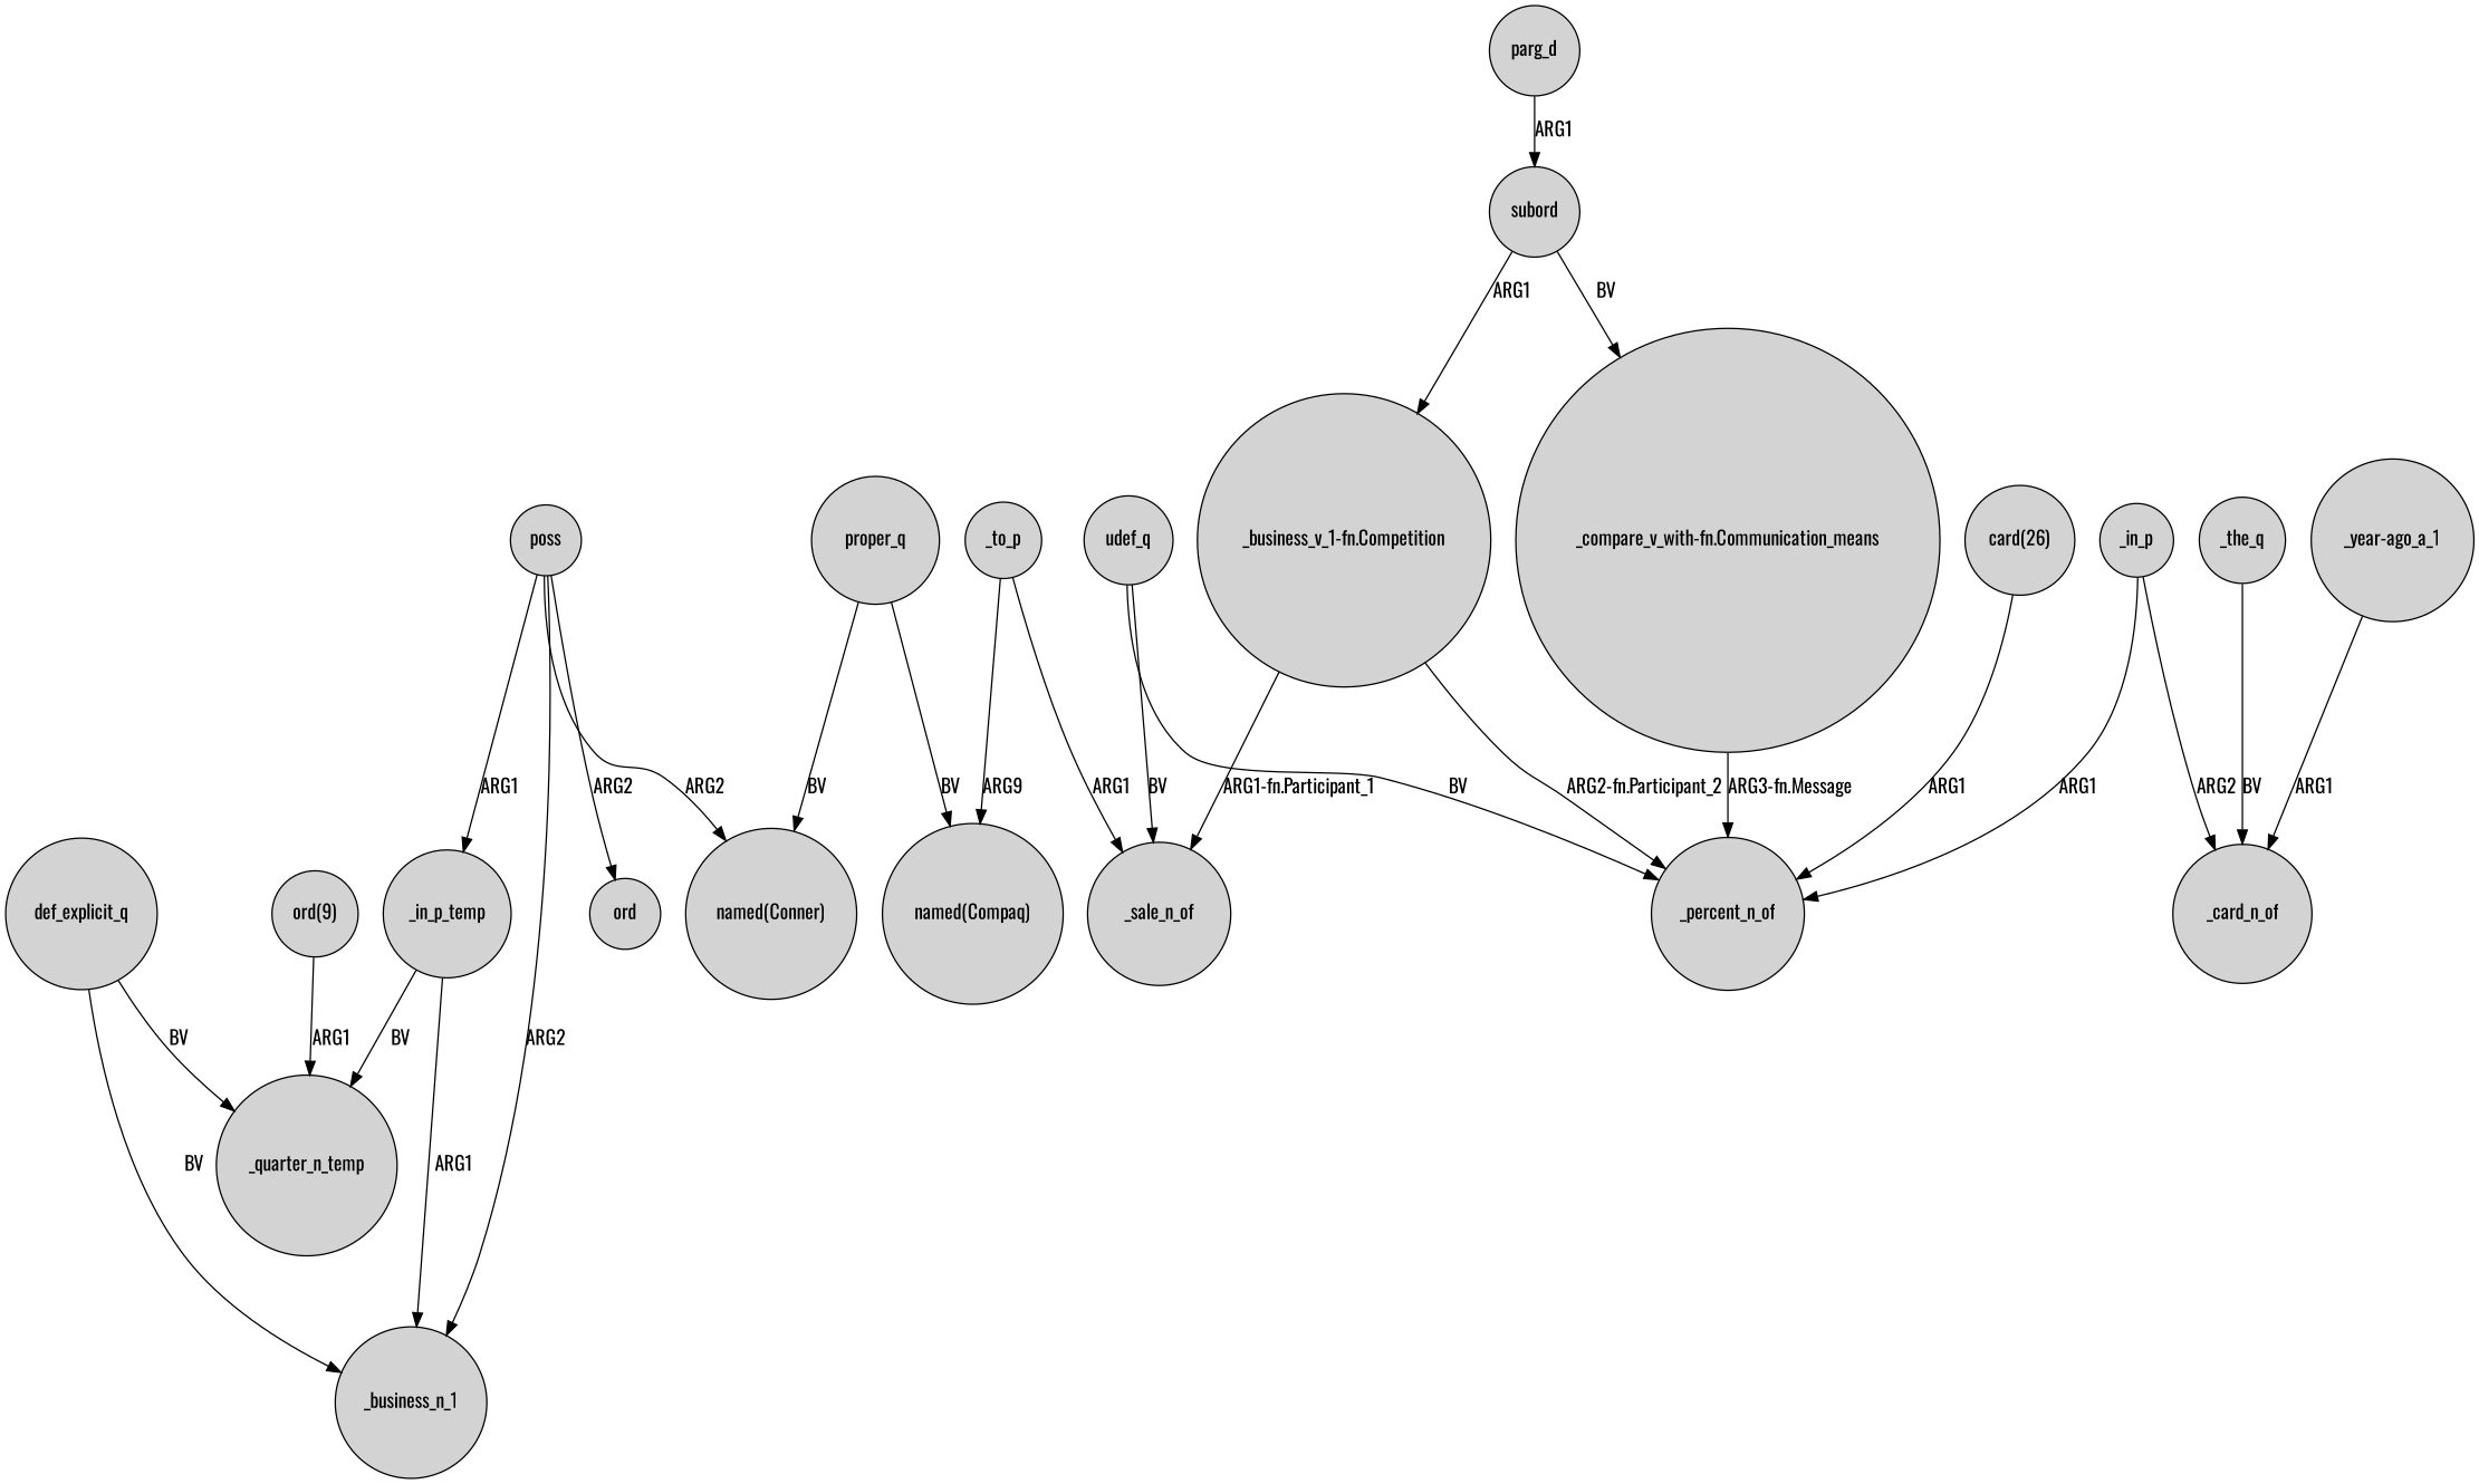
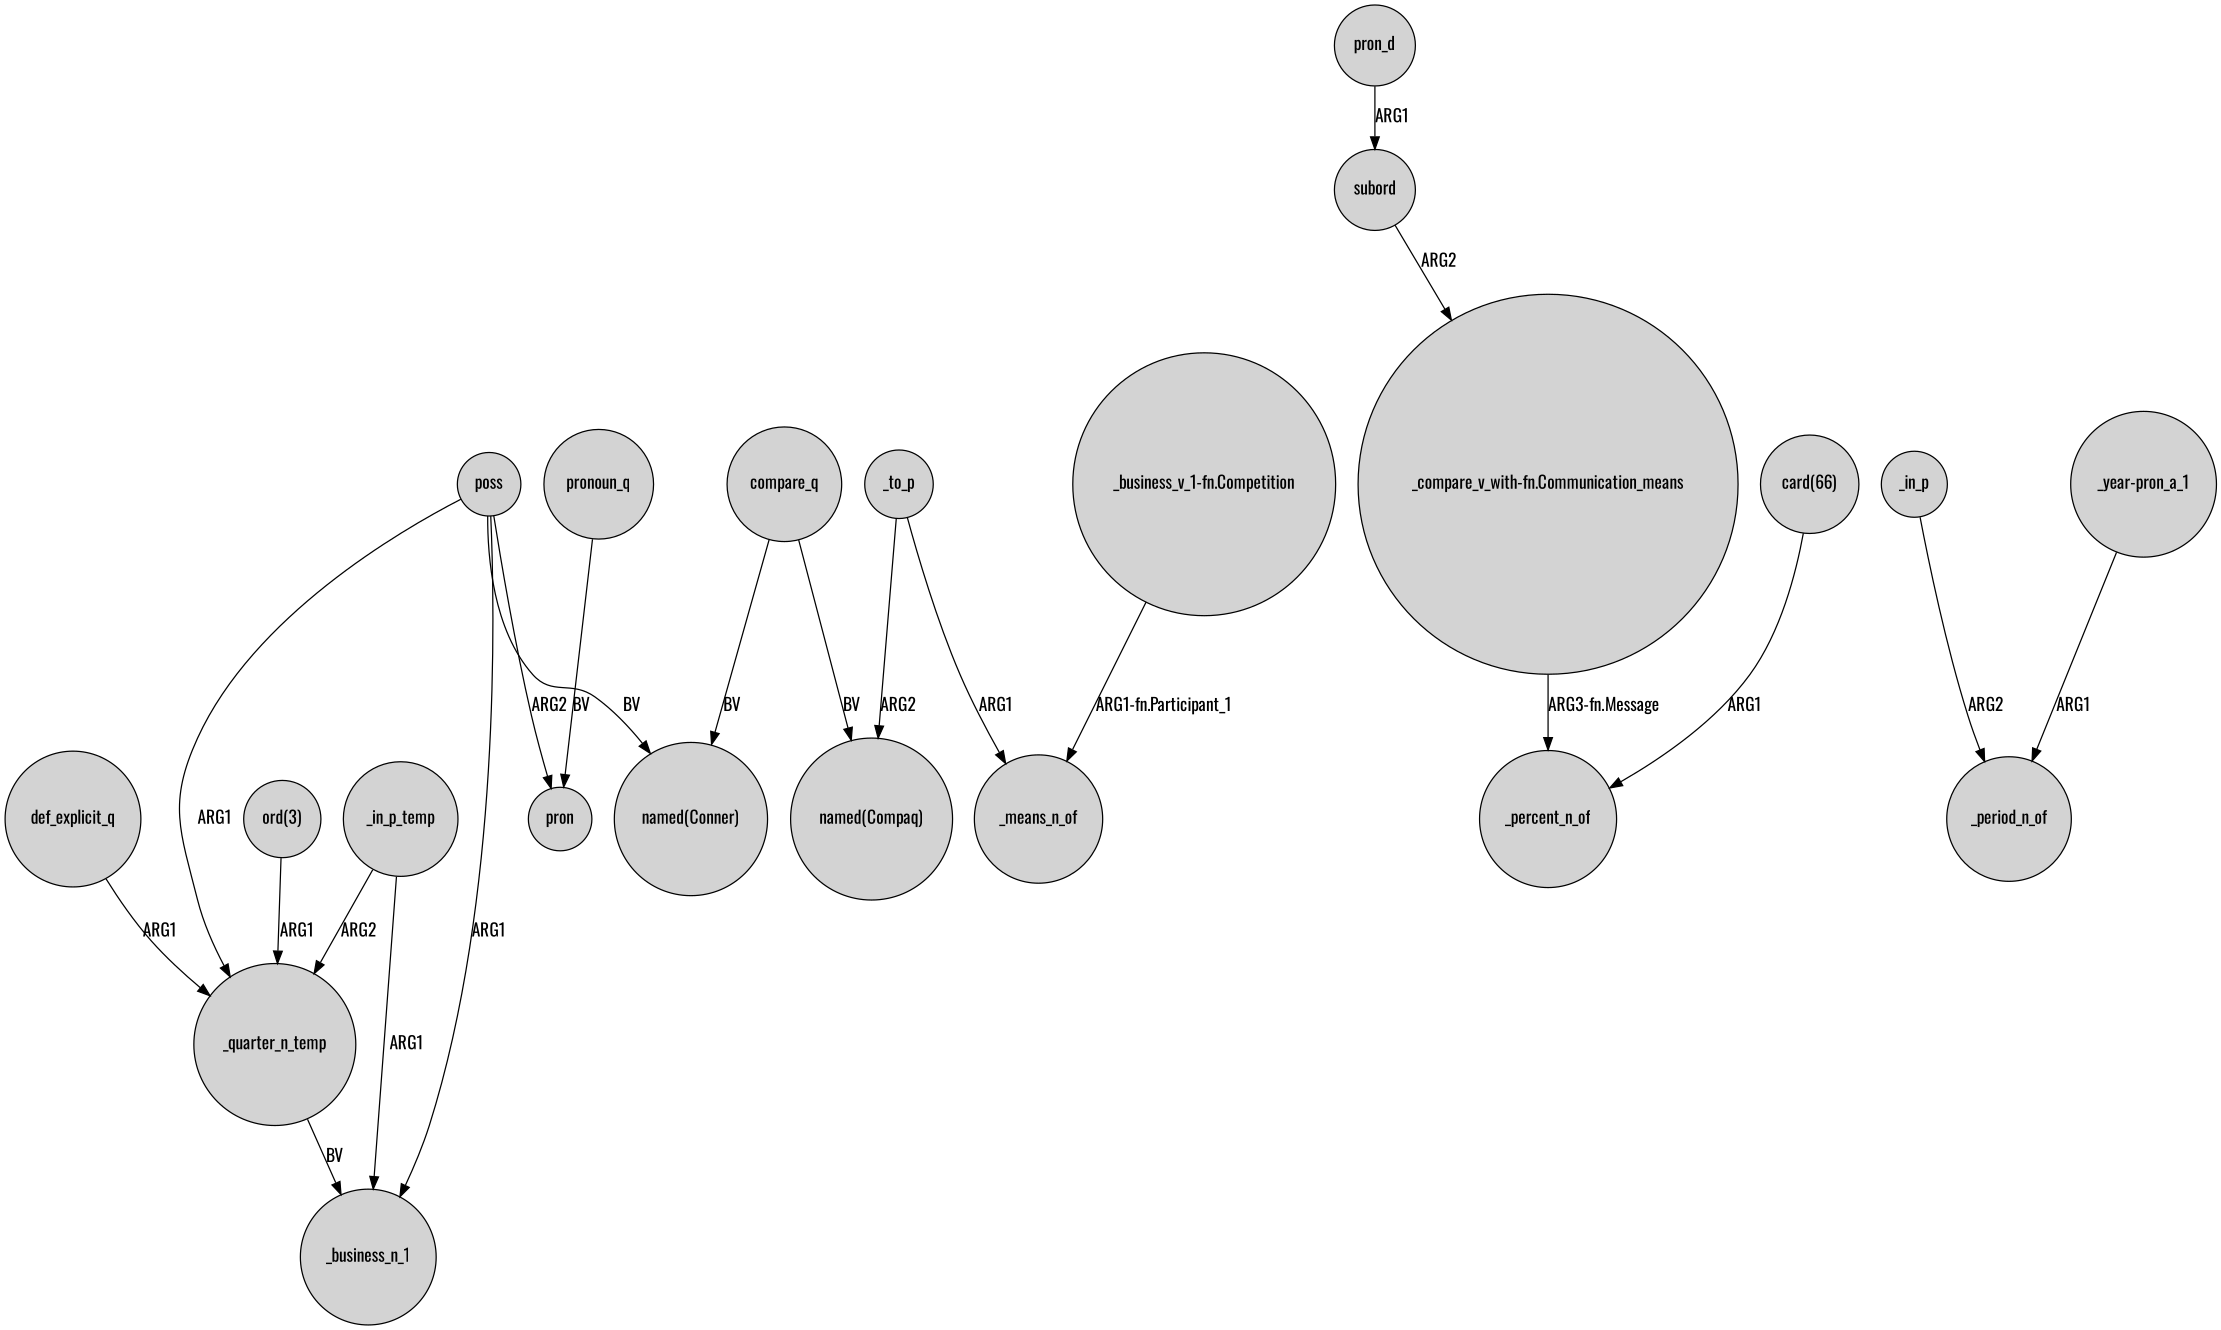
  digraph {
    fontname=Oswald
    node [fontname=Oswald shape=circle style=filled]
    edge [fontname=Oswald]
    def_explicit_q
    _business_n_1
    _quarter_n_temp
    _in_p_temp
    poss
    "named(Conner)"
-   pron [label=ord]
-   "ord(3)" [label="ord(9)"]
+   pron
+   "ord(3)"
    n9 [label="_business_v_1-fn.Competition"]
    _percent_n_of
-   _sale_n_of
+   _sale_n_of [label=_means_n_of]
    _in_p
-   _period_n_of [label=_card_n_of]
-   "card(26)"
+   _period_n_of
+   "card(26)" [label="card(66)"]
    _to_p
    "named(Compaq)"
    subord
    "_compare_v_with-fn.Communication_means"
-   "_year-ago_a_1"
-   udef_q
-   proper_q
-   parg_d
-   _the_q
-   def_explicit_q -> _business_n_1 [label=BV]
-   def_explicit_q -> _quarter_n_temp [label=BV]
+   "_year-ago_a_1" [label="_year-pron_a_1"]
+   proper_q [label=compare_q]
+   pronoun_q
+   parg_d [label=pron_d]
+   _quarter_n_temp -> _business_n_1 [label=BV]
+   def_explicit_q -> _quarter_n_temp [label=ARG1]
    _in_p_temp -> _business_n_1 [label=ARG1]
-   _in_p_temp -> _quarter_n_temp [label=BV]
-   poss -> _business_n_1 [label=ARG2]
-   poss -> _in_p_temp [label=ARG1]
-   poss -> "named(Conner)" [label=ARG2]
+   _in_p_temp -> _quarter_n_temp [label=ARG2]
+   poss -> _business_n_1 [label=ARG1]
+   poss -> _quarter_n_temp [label=ARG1]
+   poss -> "named(Conner)" [label=BV]
    poss -> pron [label=ARG2]
    "ord(3)" -> _quarter_n_temp [label=ARG1]
-   n9 -> _percent_n_of [label="ARG2-fn.Participant_2"]
    n9 -> _sale_n_of [label="ARG1-fn.Participant_1"]
-   _in_p -> _percent_n_of [label=ARG1]
    _in_p -> _period_n_of [label=ARG2]
    "card(26)" -> _percent_n_of [label=ARG1]
    _to_p -> _sale_n_of [label=ARG1]
-   _to_p -> "named(Compaq)" [label=ARG9]
-   subord -> n9 [label=ARG1]
-   subord -> "_compare_v_with-fn.Communication_means" [label=BV]
+   _to_p -> "named(Compaq)" [label=ARG2]
+   subord -> "_compare_v_with-fn.Communication_means" [label=ARG2]
    "_compare_v_with-fn.Communication_means" -> _percent_n_of [label="ARG3-fn.Message"]
    "_year-ago_a_1" -> _period_n_of [label=ARG1]
-   udef_q -> _percent_n_of [label=BV]
-   udef_q -> _sale_n_of [label=BV]
    proper_q -> "named(Conner)" [label=BV]
    proper_q -> "named(Compaq)" [label=BV]
+   pronoun_q -> pron [label=BV]
    parg_d -> subord [label=ARG1]
-   _the_q -> _period_n_of [label=BV]
  }
